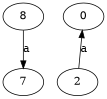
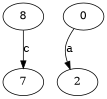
  strict digraph {
    n1 [label=8]
    7
    0
    2
-   n1 -> 7 [label=a]
-   2 -> 0 [label=a]
+   n1 -> 7 [label=c]
+   0 -> 2 [label=a]
  }
